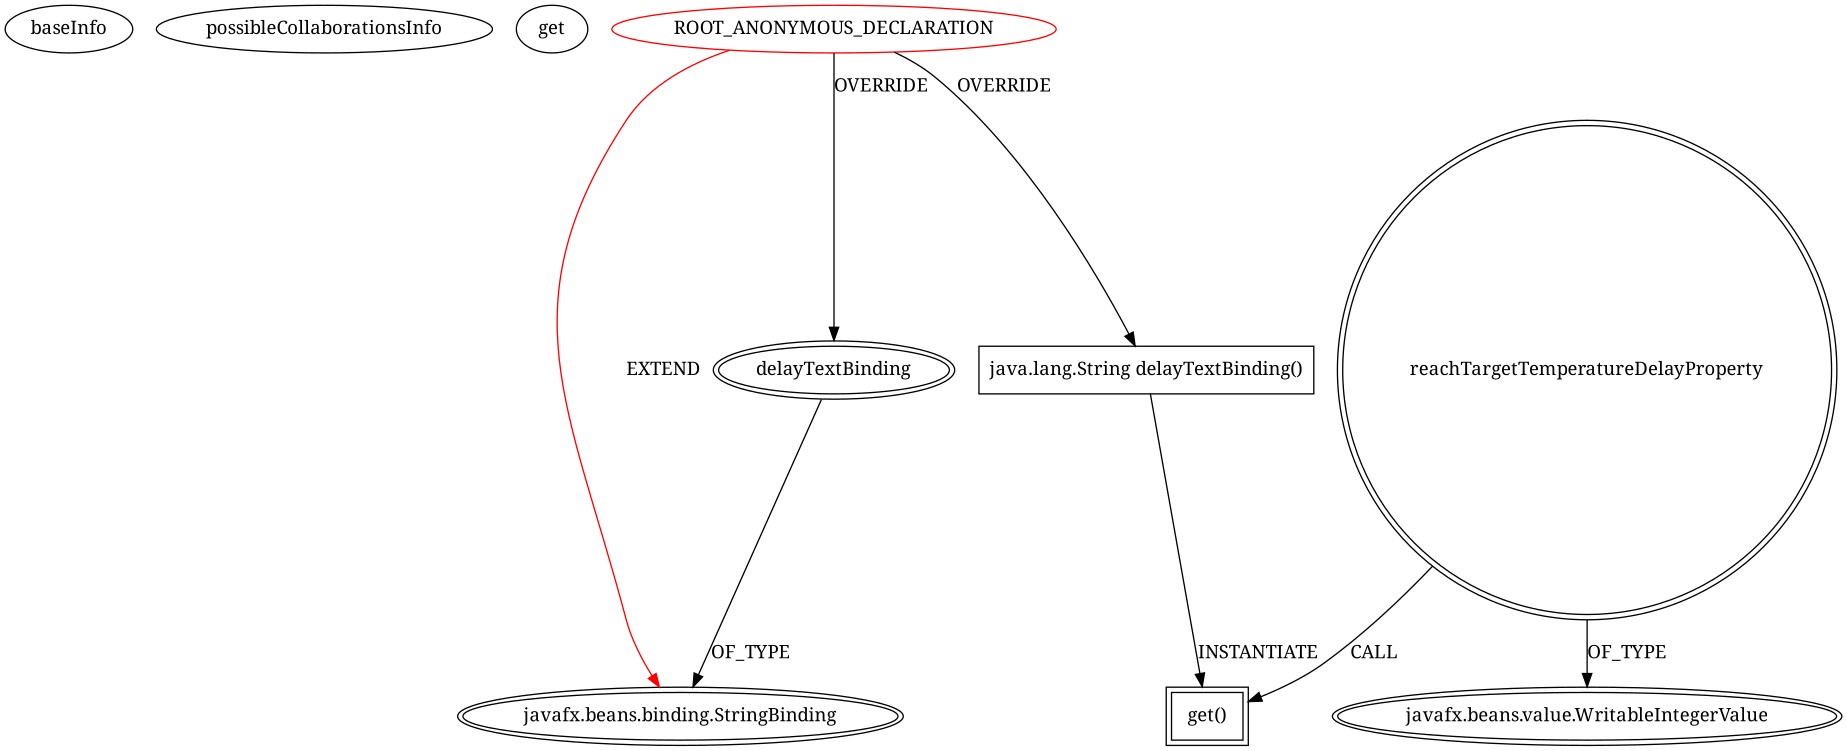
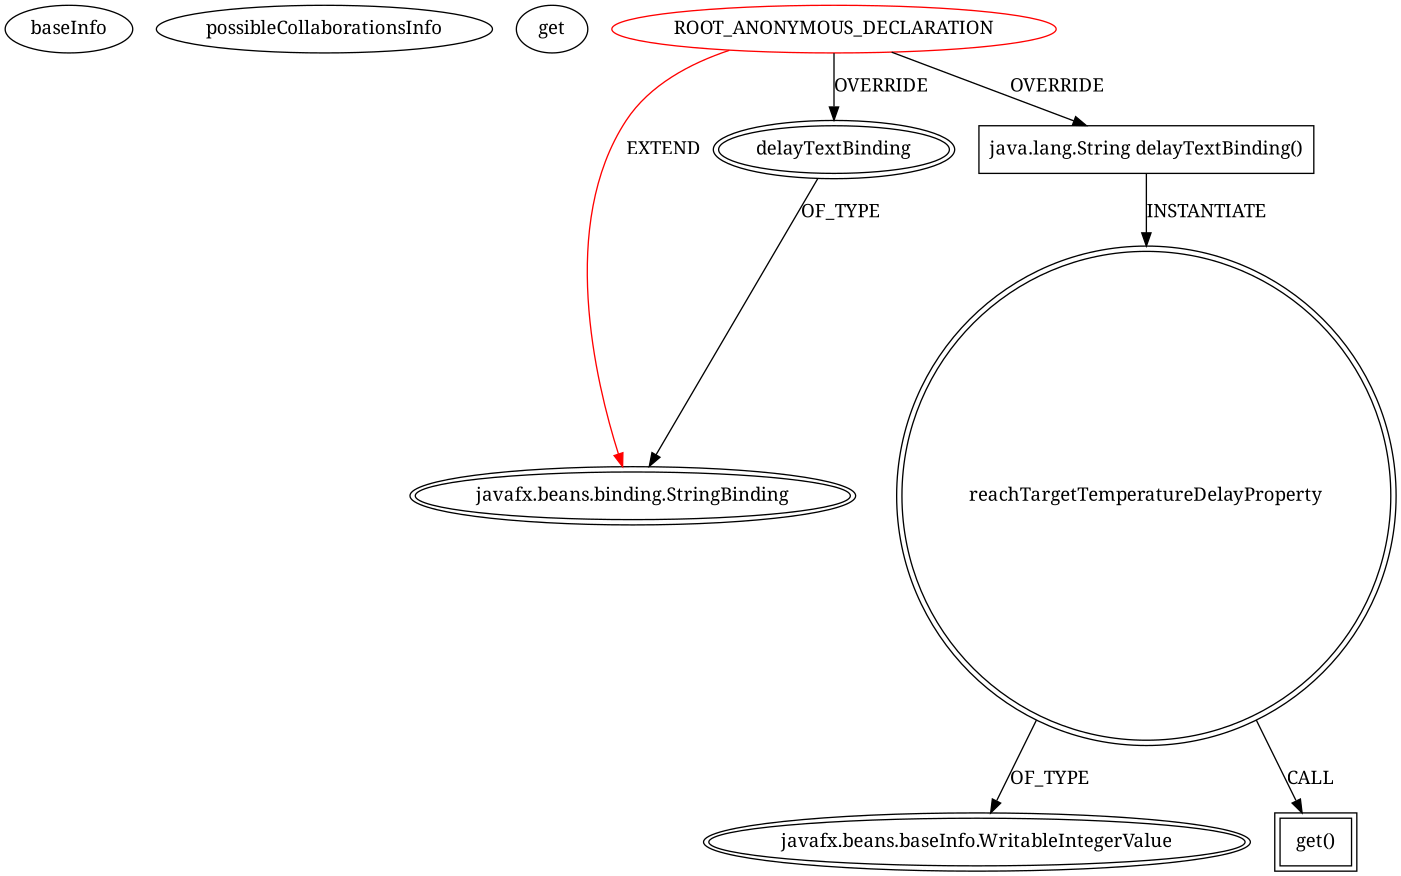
  digraph {
    fontname="Noto Serif"
    node [fontname="Noto Serif" isFrameworkType=true]
    edge [fontname="Noto Serif"]
    baseInfo [category=extension_graph graphId=997 isAnonymous=true possibleRelation=false isFrameworkType=""]
    possibleCollaborationsInfo [isFrameworkType=""]
    n3 [contextSignature="void initGraphcis()" filePath="/MrLoNee-RadialFx/RadialFx-master/src/com/mrlonee/radialfx/thermostat/Nest.java" graphId=997 label=get projectName="MrLoNee-RadialFx" isFrameworkType=""]
    n4 [color=red isFrameworkType=false label=ROOT_ANONYMOUS_DECLARATION vertexType=ROOT_ANONYMOUS_DECLARATION]
    n5 [label="javafx.beans.binding.StringBinding" peripheries=2 vertexType=FRAMEWORK_CLASS_TYPE]
    n6 [label=delayTextBinding peripheries=2 vertexType=OUTSIDE_VARIABLE_EXPRESION]
    n7 [isFrameworkType=false label="java.lang.String delayTextBinding()" shape=box vertexType=OVERRIDING_METHOD_DECLARATION]
    n8 [label=reachTargetTemperatureDelayProperty peripheries=2 shape=circle vertexType=VARIABLE_EXPRESION]
-   n9 [label="javafx.beans.value.WritableIntegerValue" peripheries=2 vertexType=FRAMEWORK_INTERFACE_TYPE]
+   n9 [label="javafx.beans.baseInfo.WritableIntegerValue" peripheries=2 vertexType=FRAMEWORK_INTERFACE_TYPE]
    n10 [label="get()" peripheries=2 shape=box vertexType=INSIDE_CALL]
    n4 -> n5 [color=red label=EXTEND]
    n4 -> n6 [label=OVERRIDE]
    n4 -> n7 [label=OVERRIDE]
    n6 -> n5 [label=OF_TYPE]
-   n7 -> n10 [label=INSTANTIATE]
+   n7 -> n8 [label=INSTANTIATE]
    n8 -> n9 [label=OF_TYPE]
    n8 -> n10 [label=CALL]
  }
